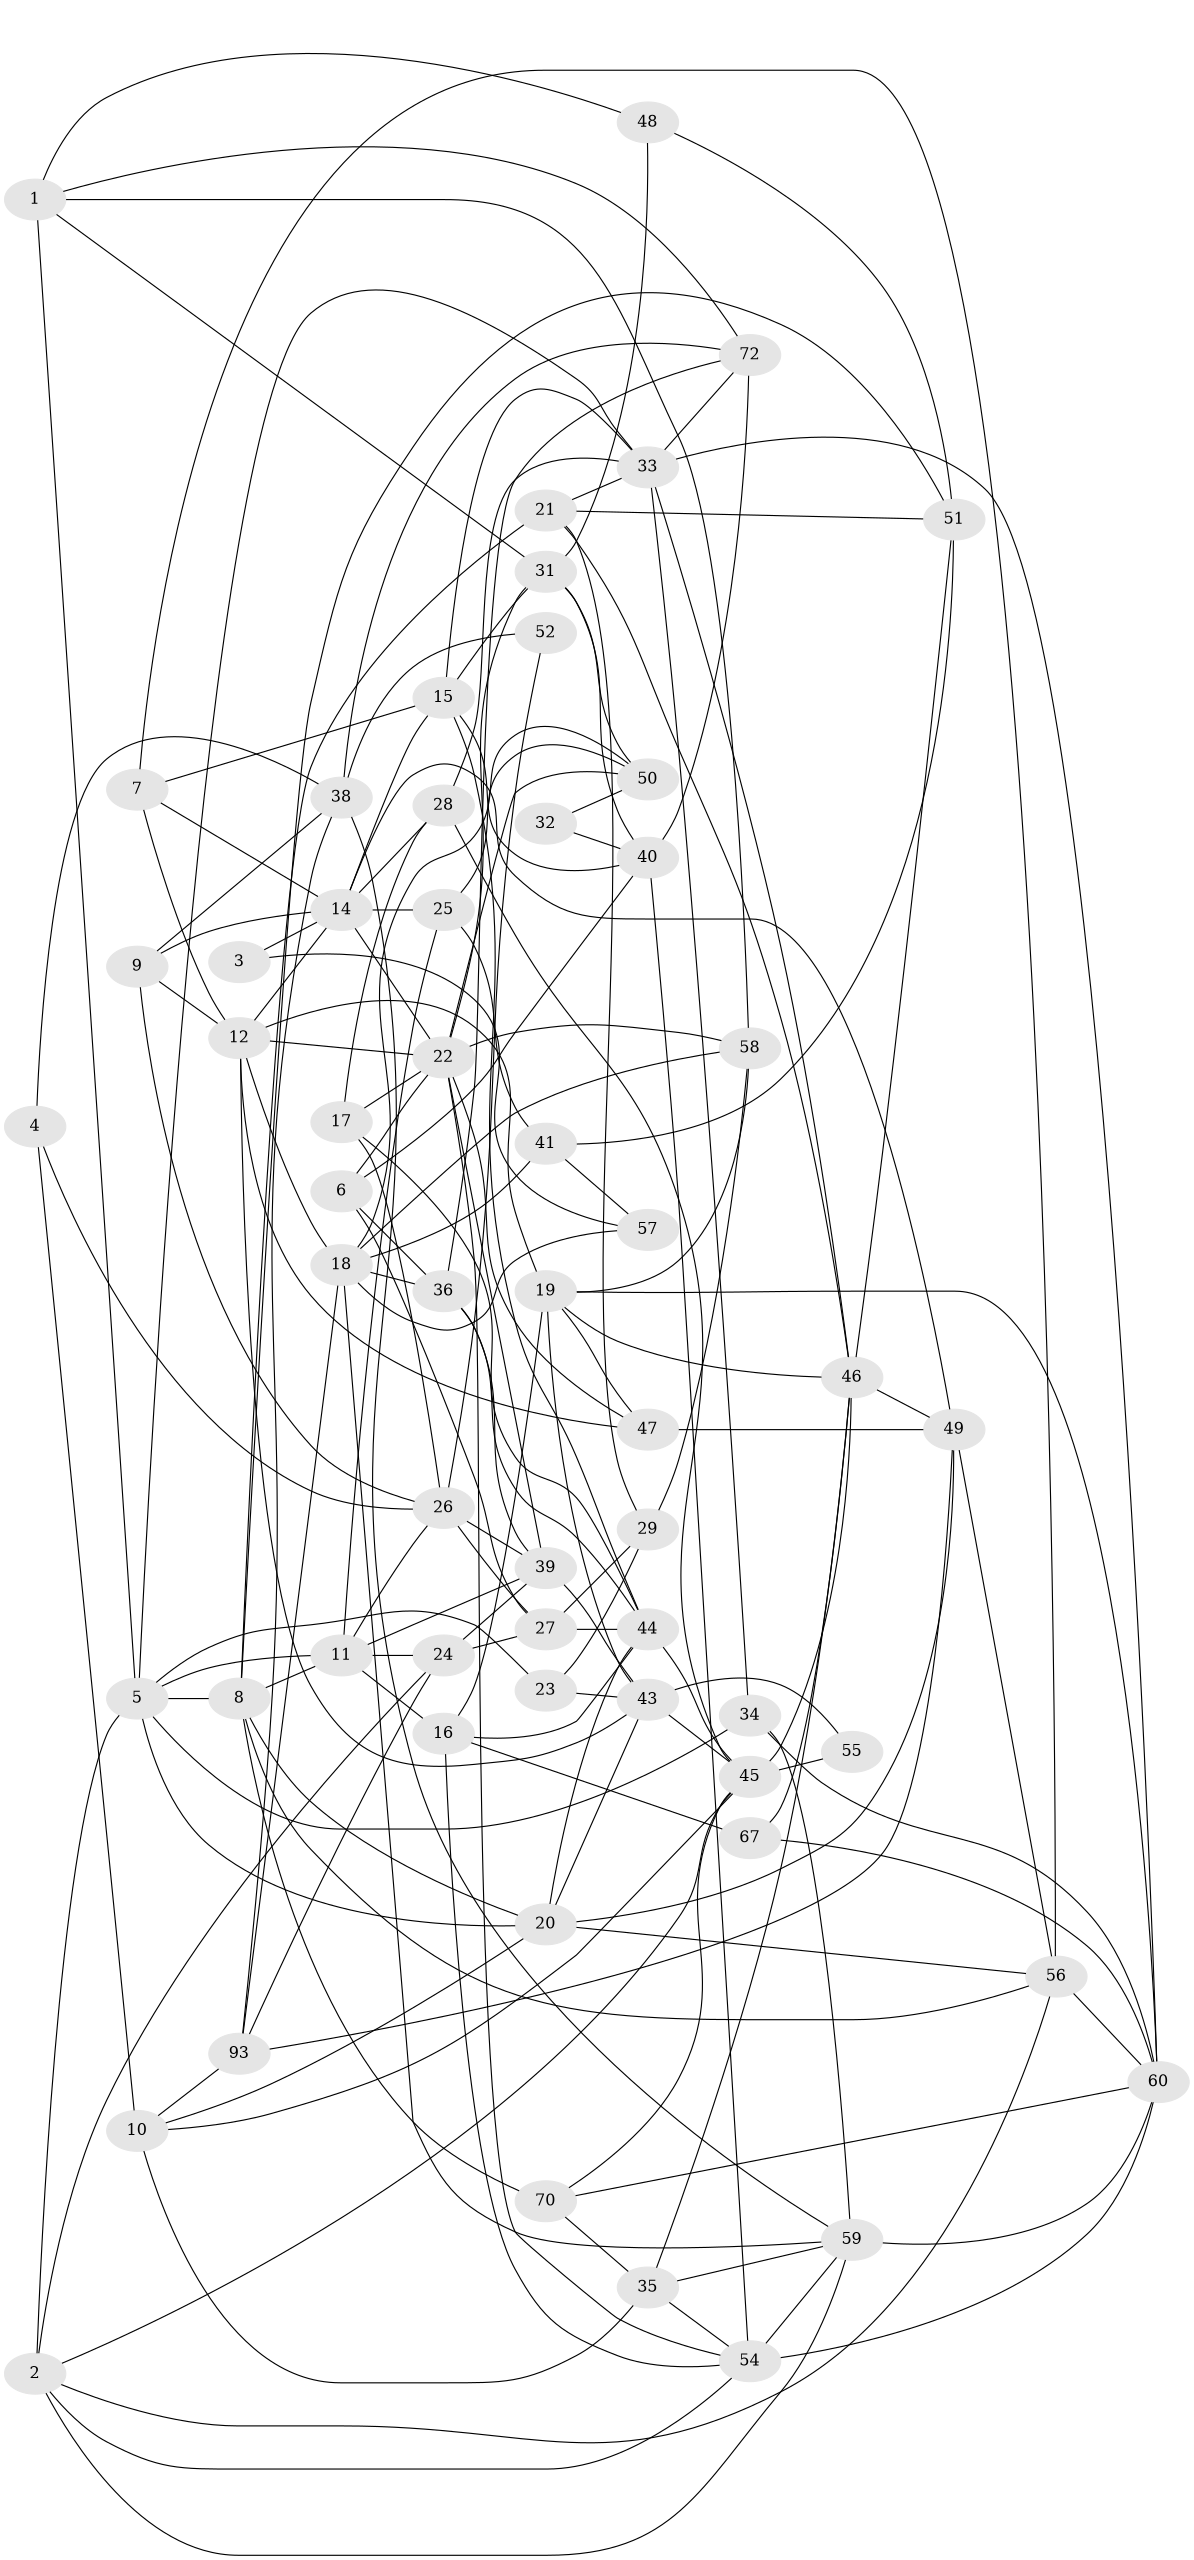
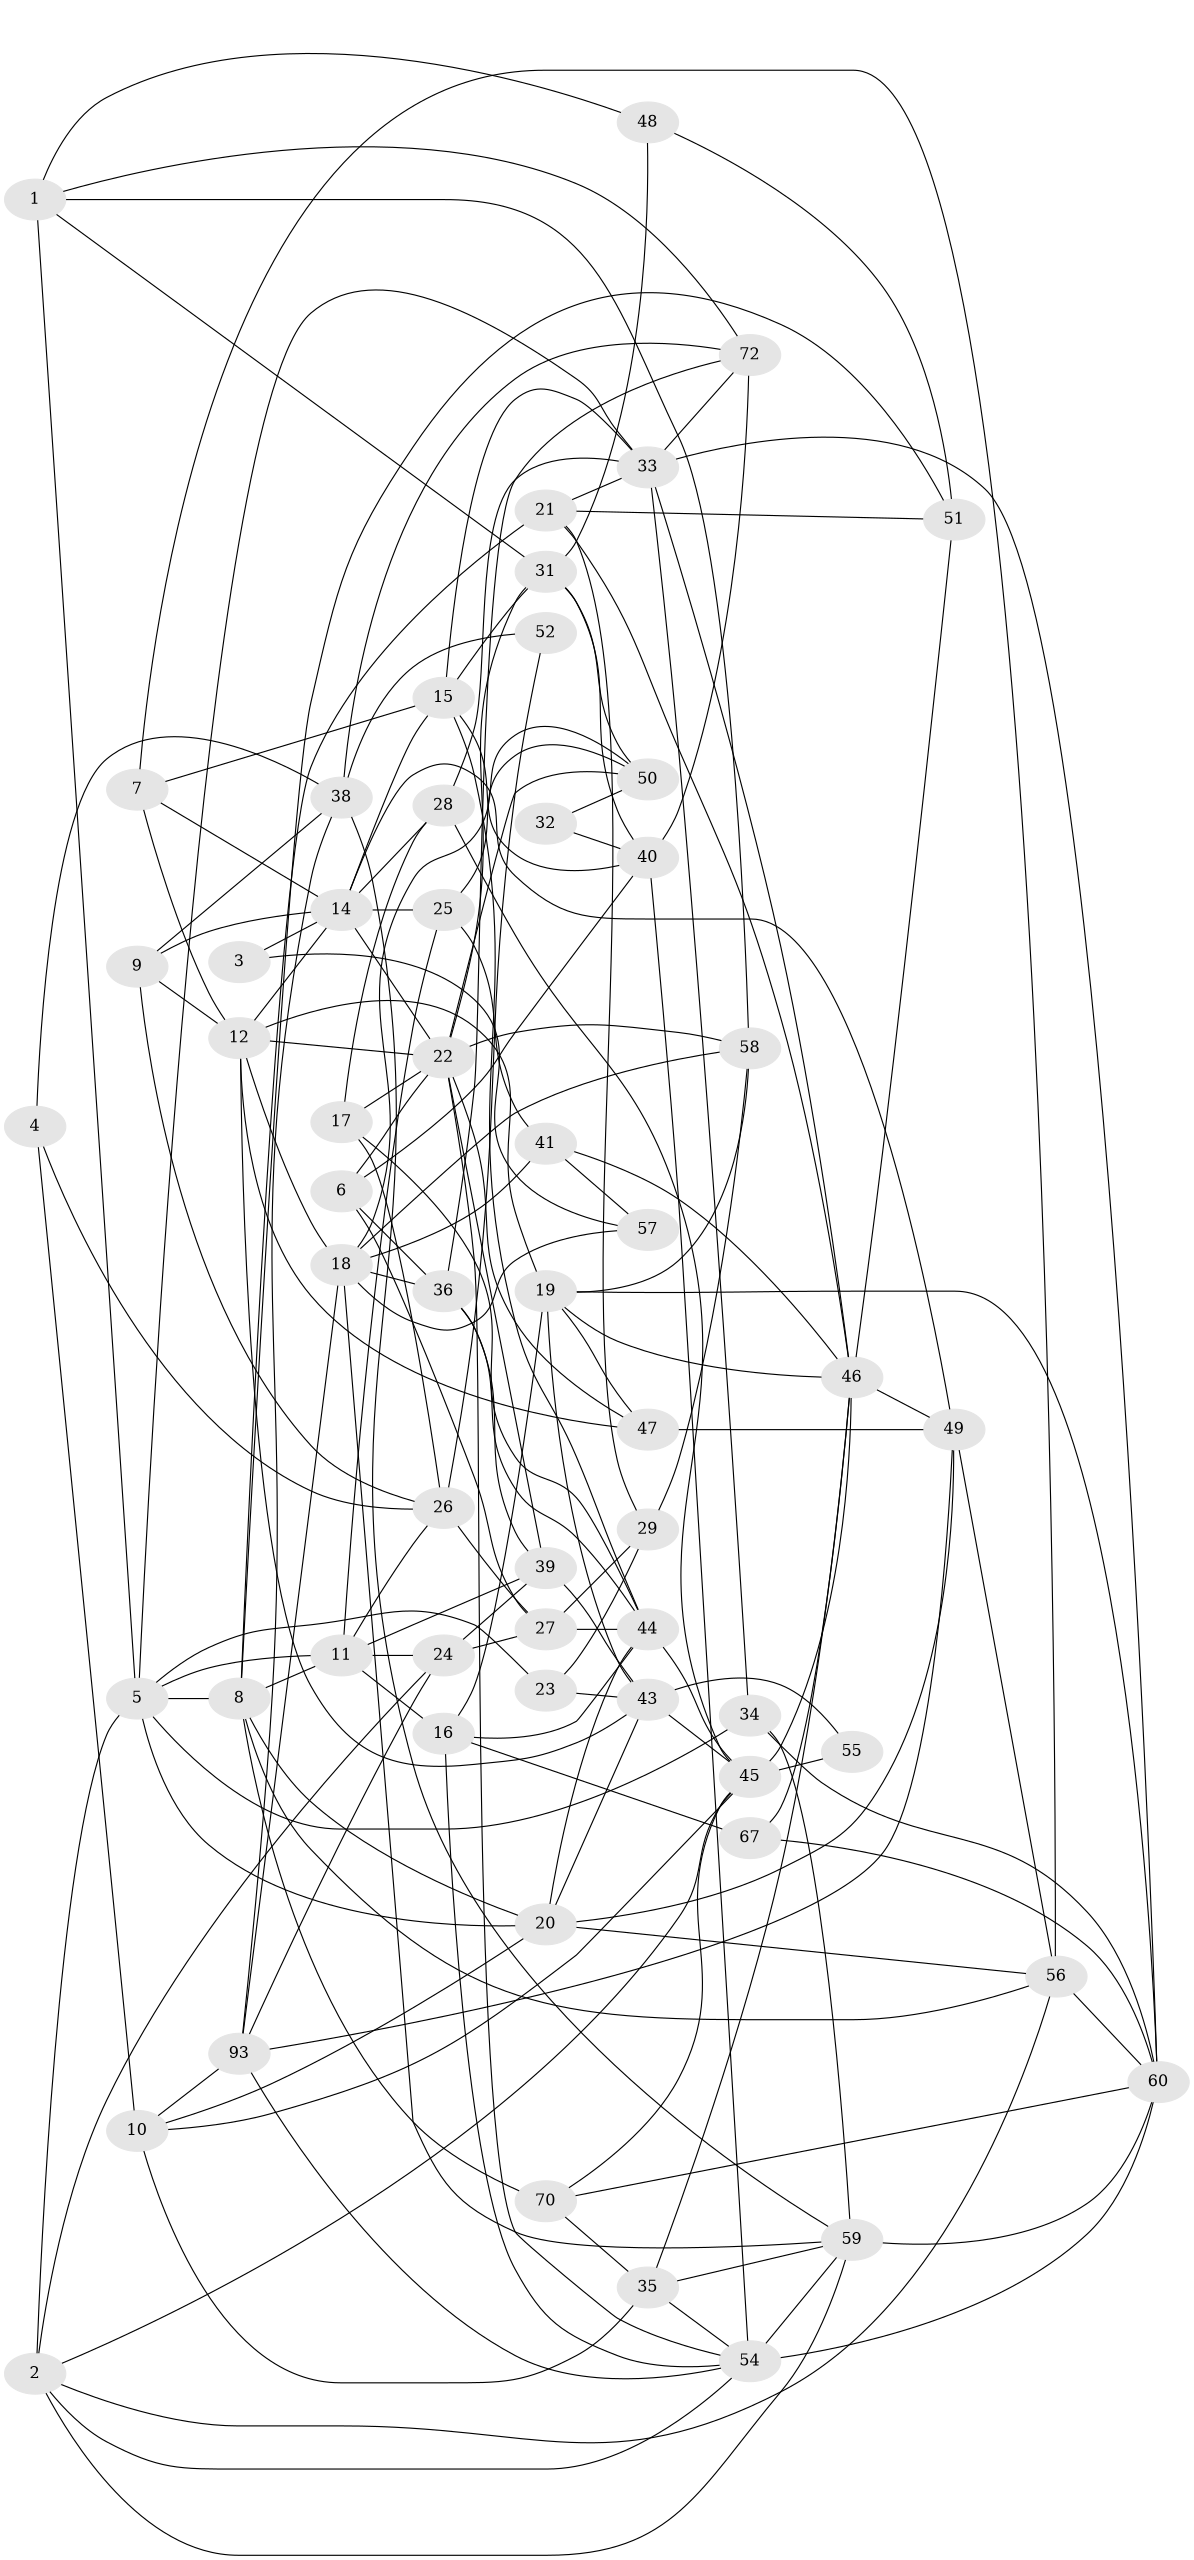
  graph {
    rankdir=LR
    node [color=gray90 style=filled]
    edge [weight=1.0]
    1
    5
    31
    n4 [label=72]
    48
    58
    8
    11
    20
    23
    33
    34
    40
    50
    51
    2
    24
    45
    54
    56
    59
    27
    39
    46
    55
    60
    3
    14
    57
    22
    15
    25
    49
    28
    4
    10
    26
    38
    n39 [label=93]
    35
    52
    21
    n43 [label=70]
    16
    43
    44
    29
    6
    36
    47
    7
    12
    18
    19
    9
    n56 [label=67]
    41
    17
    32
    1 -- 5
    1 -- 31
    1 -- n4
    1 -- 48
    1 -- 58
    5 -- 8 [weight=2.0]
    5 -- 11
    5 -- 20
    5 -- 23
    5 -- 33
    5 -- 34
    31 -- 48
    31 -- 40
    31 -- 50
    48 -- 51
    8 -- 11
    8 -- 20
    8 -- 51
    8 -- 56
    8 -- 21
    8 -- n43
    11 -- 24
    11 -- 39
    11 -- 25
    11 -- 26
    11 -- 16
    20 -- 56
    20 -- 49
    20 -- 43
    20 -- 44
    23 -- 43
    23 -- 29
    33 -- n4
    33 -- 34
    33 -- 46
    33 -- 60
    34 -- 59
    34 -- 60
    40 -- n4
    40 -- 54
    2 -- 5
    2 -- 24
    2 -- 45
    2 -- 54
    2 -- 56
    2 -- 59
    24 -- 27 [weight=2.0]
    24 -- 39
    45 -- 46
    45 -- 55 [weight=2.0]
    54 -- 59
    54 -- 60 [weight=2.0]
    56 -- 60
    59 -- 60 [weight=2.0]
    27 -- 44
    27 -- 29
    39 -- 43
    46 -- 51
    46 -- 49
    3 -- 14 [weight=2.0]
    3 -- 57
    14 -- 22
    14 -- 15
    14 -- 25
    14 -- 49
    14 -- 28
    22 -- 31
    22 -- 58
    22 -- 50
    22 -- 54
    22 -- 39
    22 -- 47
    15 -- 31
    15 -- 33
    15 -- 40
    15 -- 44
    25 -- 50
    25 -- 41
    49 -- 56
    28 -- 33
    28 -- 45
    4 -- 10
    4 -- 26
    4 -- 38 [weight=2.0]
    10 -- 20
    10 -- 45
    10 -- n39
    10 -- 35
    26 -- 27
-   26 -- 39
    26 -- 52
    38 -- n4
    38 -- 59 [weight=2.0]
    38 -- 52
    n39 -- 24
+   n39 -- 54
    n39 -- 49
    n39 -- 38
    n39 -- 18
    35 -- 54
    35 -- 59
    35 -- 46
    21 -- 33
    21 -- 51
    21 -- 46
    21 -- 29
    n43 -- 45
    n43 -- 60
    n43 -- 35
    16 -- 54
    16 -- 44
    16 -- 19
    16 -- n56
    43 -- 45
    43 -- 55
    44 -- 45
    29 -- 58
    6 -- 40
    6 -- 27
    6 -- 22
    6 -- 36
    36 -- n4
    36 -- 39 [weight=2.0]
    36 -- 44
    47 -- 49 [weight=2.0]
    7 -- 56 [weight=2.0]
    7 -- 14
    7 -- 15
    7 -- 12
    12 -- 14
    12 -- 22
    12 -- 43 [weight=2.0]
    12 -- 47
    12 -- 18
    12 -- 19 [weight=2.0]
    18 -- 58
    18 -- 50
    18 -- 59
    18 -- 57
    18 -- 36
    18 -- 41
    19 -- 58
    19 -- 46
    19 -- 60
    19 -- 43
    19 -- 47
    9 -- 14
    9 -- 26
    9 -- 38
    9 -- 12
    n56 -- 46
    n56 -- 60
-   41 -- 51
+   41 -- 46
    41 -- 57
    17 -- 22
    17 -- 28
    17 -- 26
    17 -- 44
    32 -- 40
    32 -- 50
  }
